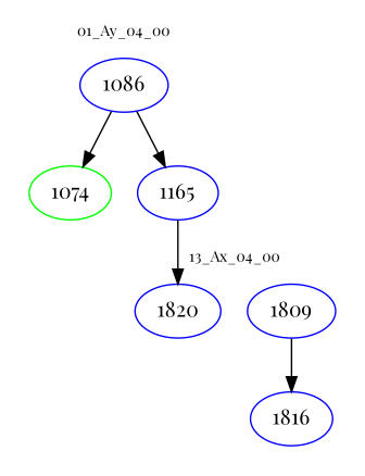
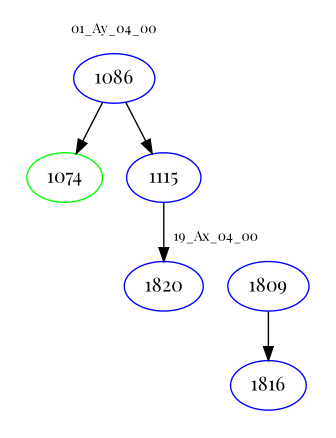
  digraph {
    fontname="Playfair Display"
    node [color=blue fontname="Playfair Display"]
    edge [color=black fontname="Playfair Display"]
    n1 [label=1086]
    n2 [color=green label=1074]
-   n3 [label=1165]
+   n3 [label=1115]
    n4 [label=1809]
    n5 [label=1820]
    n6 [label=1816]
    subgraph cluster_1 {
      color=white
      fontsize=10
      label="01_Ay_04_00"
      n1
      n2
      n3
    }
    subgraph cluster_2 {
      color=white
      fontsize=10
-     label="13_Ax_04_00"
+     label="19_Ax_04_00"
      n4
      n5
      n6
    }
    n1 -> n2
    n1 -> n3
    n3 -> n5
    n4 -> n6
  }
